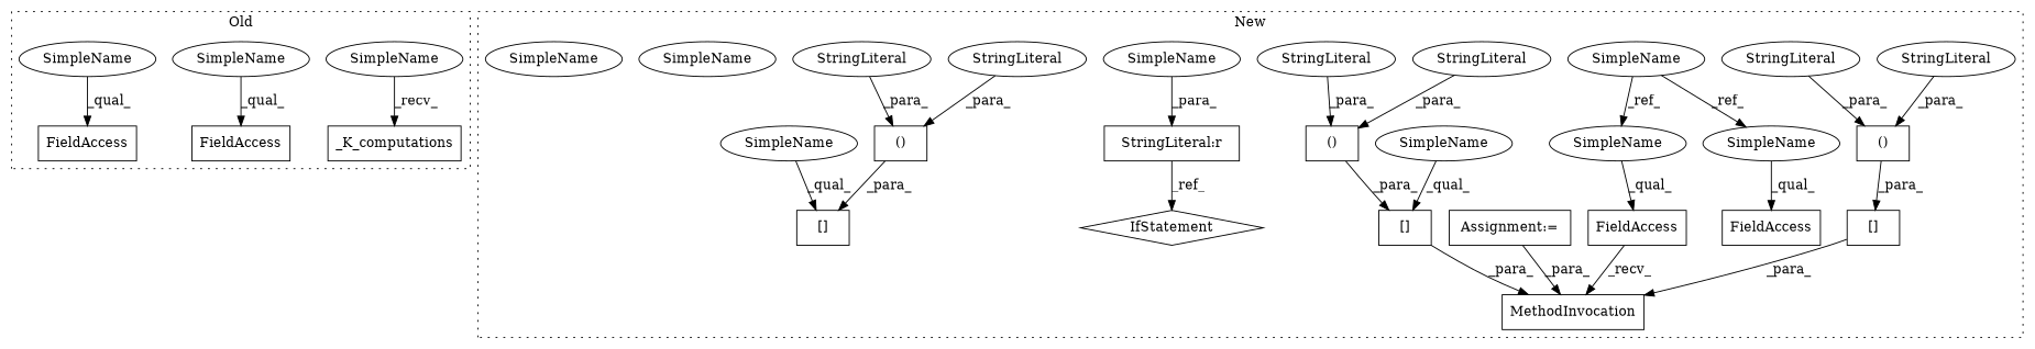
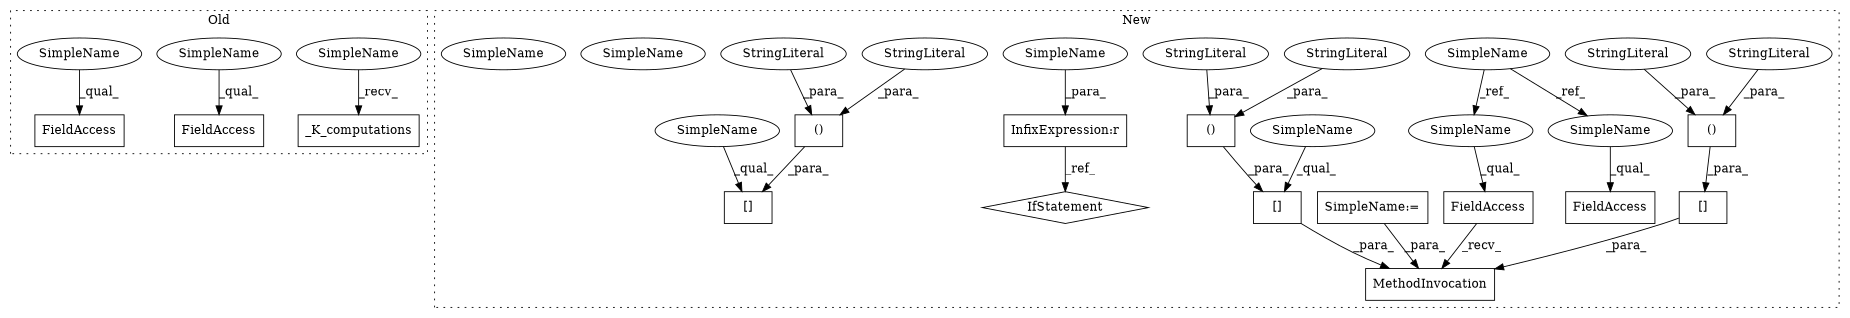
  digraph {
    node [a=42 l=4 s=1332 shape=ellipse]
    n1 [a=32 l="16,1" label=_K_computations s="1285,1305" shape=box]
    n2 [a=22 l=8 label=FieldAccess shape=box]
    n3 [a=22 l=8 label=FieldAccess s=1321 shape=box]
    n4 [label=SimpleName s=1280]
    n5 [label=SimpleName]
    n6 [label=SimpleName s=1321]
    n7 [a=2 l="8,2" label="[]" s="1416,1478" shape=box]
    n8 [a=106 l=54 label="()" s=1424 shape=box]
    n9 [a=45 l=16 label=StringLiteral s=1462]
    n10 [a=32 l="2,1" label=MethodInvocation s="1350,1488" shape=box]
    n11 [a=106 l=54 label="()" s=1359 shape=box]
    n12 [a=2 l="7,2" label="[]" s="1352,1413" shape=box]
    n13 [a=45 l=16 label=StringLiteral s=1397]
    n14 [a=22 l=7 label=FieldAccess s=1342 shape=box]
    n15 [label=SimpleName s=1139]
    n16 [a=22 l=7 label=FieldAccess s=1495 shape=box]
    n17 [a=2 l="8,2" label="[]" s="1569,1631" shape=box]
    n18 [a=106 l=54 label="()" s=1577 shape=box]
    n19 [a=45 l=25 label=StringLiteral s=1359]
    n20 [a=45 l=25 label=StringLiteral s=1424]
    n21 [a=45 l=16 label=StringLiteral s=1615]
    n22 [a=45 l=25 label=StringLiteral s=1577]
-   n23 [a=7 l=1 label="Assignment:=" s=1273 shape=box]
-   n24 [a=27 label="StringLiteral:r" s=1232 shape=box]
+   n23 [a=7 l=1 label="SimpleName:=" s=1273 shape=box]
+   n24 [a=27 label="InfixExpression:r" s=1232 shape=box]
    n25 [a=25 l="4,2" label=IfStatement s="1226,1240" shape=diamond]
    n26 [l=2 label=SimpleName s=1230]
    n27 [l=2 label=SimpleName s=1569]
    n28 [l=2 label=SimpleName s=1416]
    n29 [label=SimpleName s=1495]
    n30 [label=SimpleName s=1342]
    n31 [l=2 label=SimpleName s=1569]
    n32 [l=2 label=SimpleName s=1416]
    subgraph cluster_1 {
      label=Old
      style=dotted
      n1
      n2
      n3
      n4
      n5
      n6
    }
    subgraph cluster_2 {
      label=New
      style=dotted
      n7
      n8
      n9
      n10
      n11
      n12
      n13
      n14
      n15
      n16
      n17
      n18
      n19
      n20
      n21
      n22
      n23
      n24
      n25
      n26
      n27
      n28
      n29
      n30
      n31
      n32
    }
    n4 -> n1 [label=_recv_]
    n5 -> n2 [label=_qual_]
    n6 -> n3 [label=_qual_]
    n7 -> n10 [label=_para_]
    n8 -> n7 [label=_para_]
    n9 -> n8 [label=_para_]
    n11 -> n12 [label=_para_]
    n12 -> n10 [label=_para_]
    n13 -> n11 [label=_para_]
    n14 -> n10 [label=_recv_]
    n15 -> n29 [label=_ref_]
    n15 -> n30 [label=_ref_]
    n18 -> n17 [label=_para_]
    n19 -> n11 [label=_para_]
    n20 -> n8 [label=_para_]
    n21 -> n18 [label=_para_]
    n22 -> n18 [label=_para_]
    n23 -> n10 [label=_para_]
    n24 -> n25 [label=_ref_]
    n26 -> n24 [label=_para_]
    n29 -> n16 [label=_qual_]
    n30 -> n14 [label=_qual_]
    n31 -> n17 [label=_qual_]
    n32 -> n7 [label=_qual_]
  }
